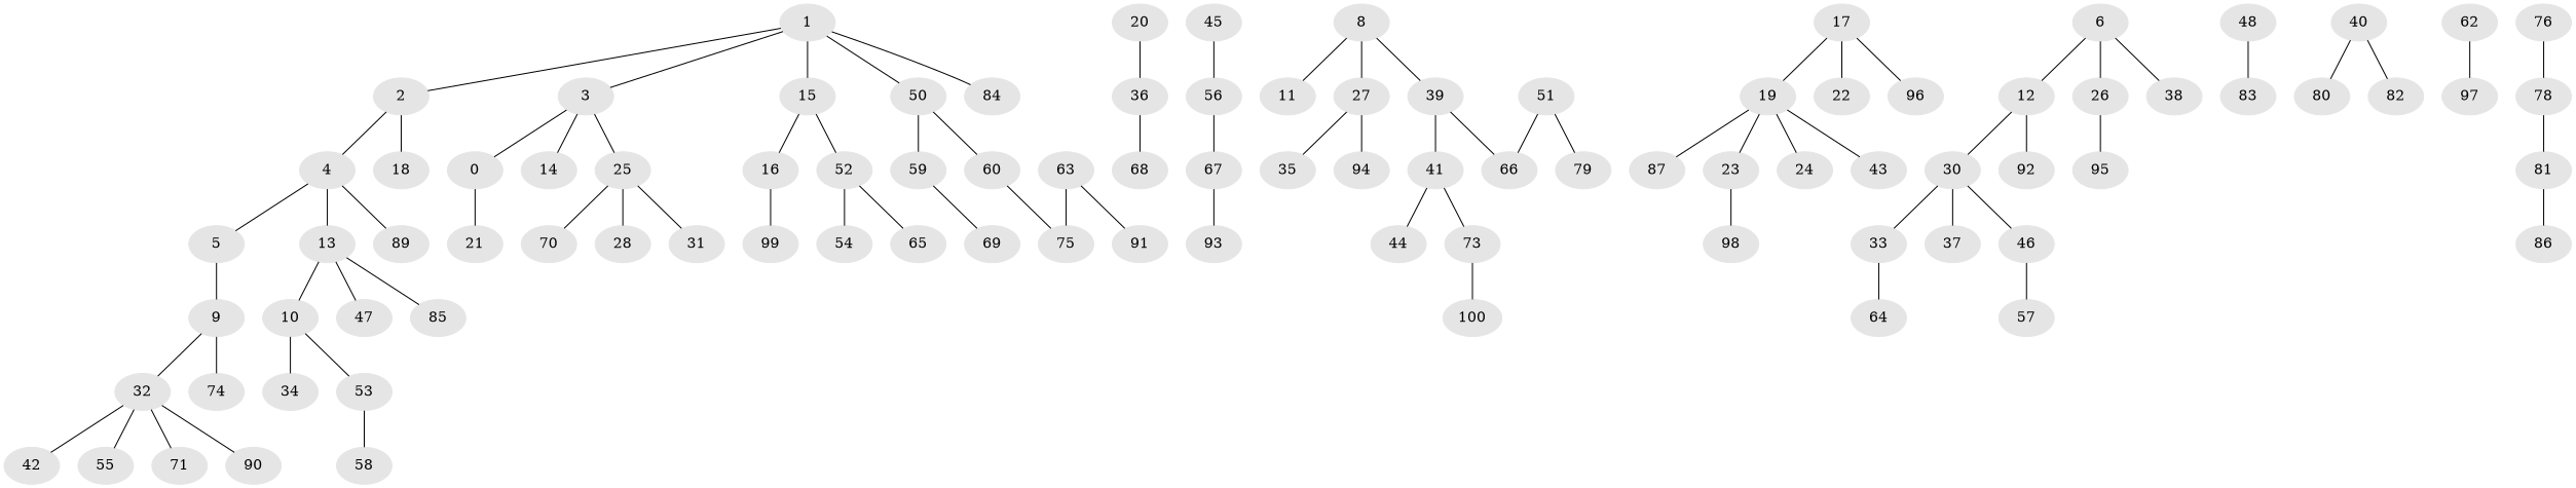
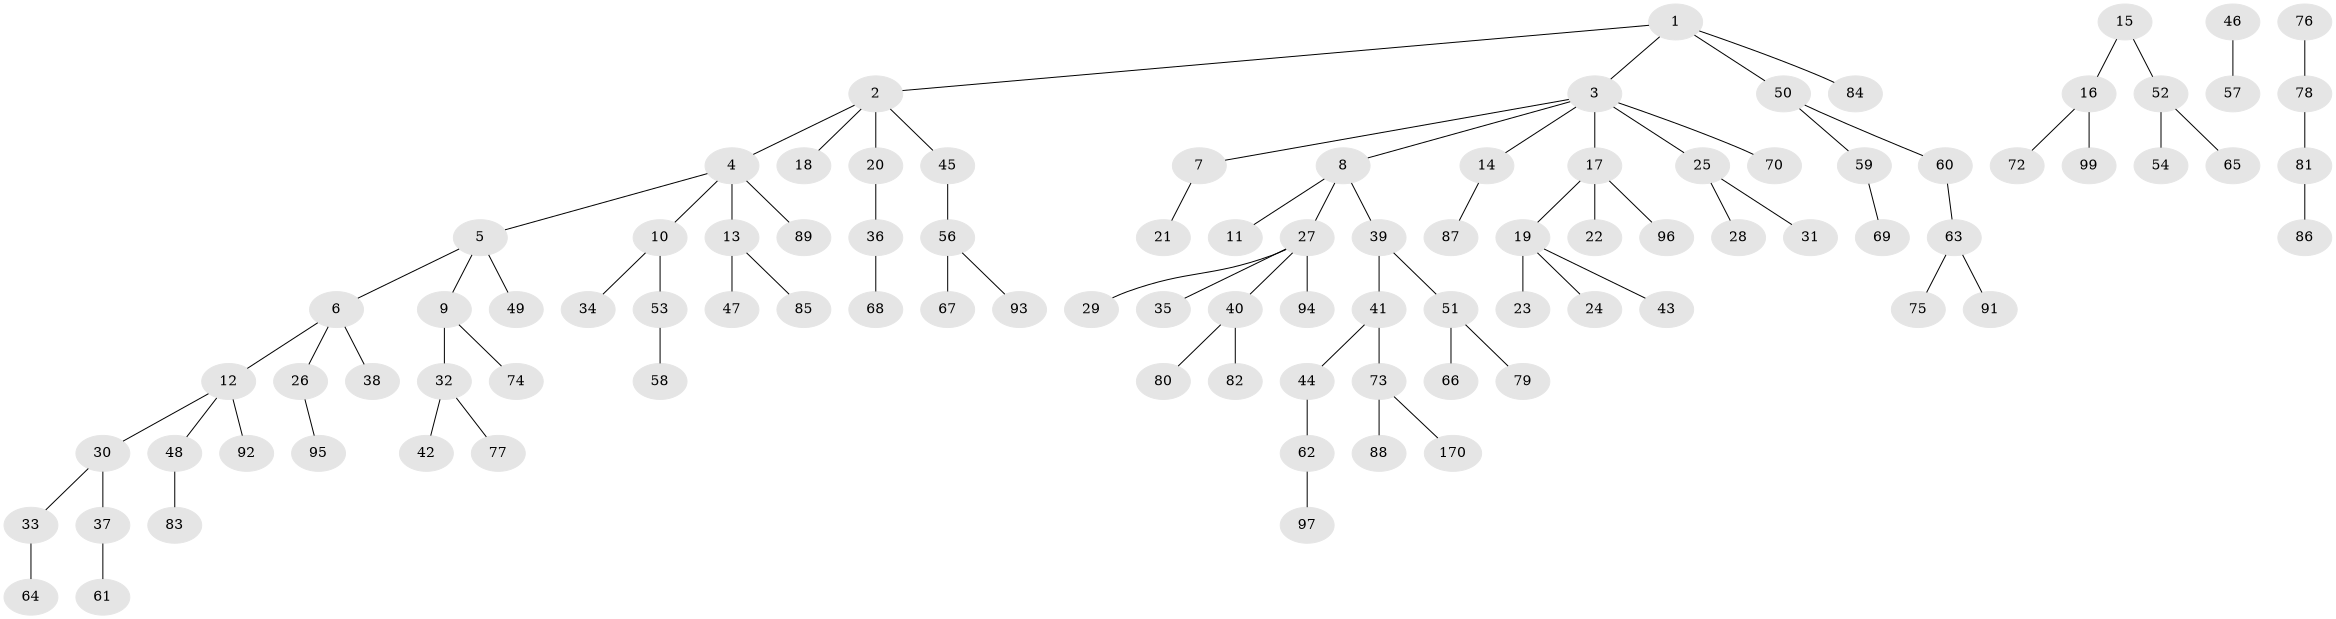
  graph {
    node [color=gray90 style=filled]
    1
    2
    3
    15
    50
    84
    4
    18
    20
    45
-   7 [label=0]
+   7
    8
    14
    17
    25
    70
    16
    52
    59
    60
    5
    10
    13
    89
    36
    56
    67
    21
    11
    27
    39
    87
    19
    22
    96
    28
    31
    6
    9
+   49
    34
    53
    47
    85
    12
    26
    38
    32
    74
    30
    48
    92
    95
+   29
    35
    40
    94
    41
    51
    42
-   55
-   71
-   90
+   71 [label=77]
    58
    33
    37
    46
    83
+   72
    99
    54
    65
    23
    24
    43
-   98
    68
    80
    82
    64
+   61
    57
    44
    73
    66
    79
    62
-   100
+   88
+   100 [label=170]
    97
    69
    63
    93
    75
    91
    76
    78
    81
    86
    1 -- 2
    1 -- 3
-   1 -- 15
    1 -- 50
    1 -- 84
    2 -- 4
    2 -- 18
+   2 -- 20
+   2 -- 45
    3 -- 7
+   3 -- 8
    3 -- 14
+   3 -- 17
    3 -- 25
-   25 -- 70
+   3 -- 70
    15 -- 16
    15 -- 52
    50 -- 59
    50 -- 60
    4 -- 5
-   13 -- 10
+   4 -- 10
    4 -- 13
    4 -- 89
    20 -- 36
    45 -- 56
    7 -- 21
    8 -- 11
    8 -- 27
    8 -- 39
-   19 -- 87
+   14 -- 87
    17 -- 19
    17 -- 22
    17 -- 96
    25 -- 28
    25 -- 31
+   16 -- 72
    16 -- 99
    52 -- 54
    52 -- 65
    59 -- 69
-   60 -- 75
+   60 -- 63
+   5 -- 6
    5 -- 9
+   5 -- 49
    10 -- 34
    10 -- 53
    13 -- 47
    13 -- 85
    36 -- 68
    56 -- 67
-   67 -- 93
+   56 -- 93
+   27 -- 29
    27 -- 35
+   27 -- 40
    27 -- 94
    39 -- 41
-   39 -- 66
+   39 -- 51
    19 -- 23
    19 -- 24
    19 -- 43
    6 -- 12
    6 -- 26
    6 -- 38
    9 -- 32
    9 -- 74
    53 -- 58
    12 -- 30
+   12 -- 48
    12 -- 92
    26 -- 95
    32 -- 42
-   32 -- 55
    32 -- 71
-   32 -- 90
    30 -- 33
    30 -- 37
-   30 -- 46
    48 -- 83
    40 -- 80
    40 -- 82
    41 -- 44
    41 -- 73
    51 -- 66
    51 -- 79
    33 -- 64
+   37 -- 61
    46 -- 57
-   23 -- 98
+   44 -- 62
+   73 -- 88
    73 -- 100
    62 -- 97
    63 -- 75
    63 -- 91
    76 -- 78
    78 -- 81
    81 -- 86
  }
